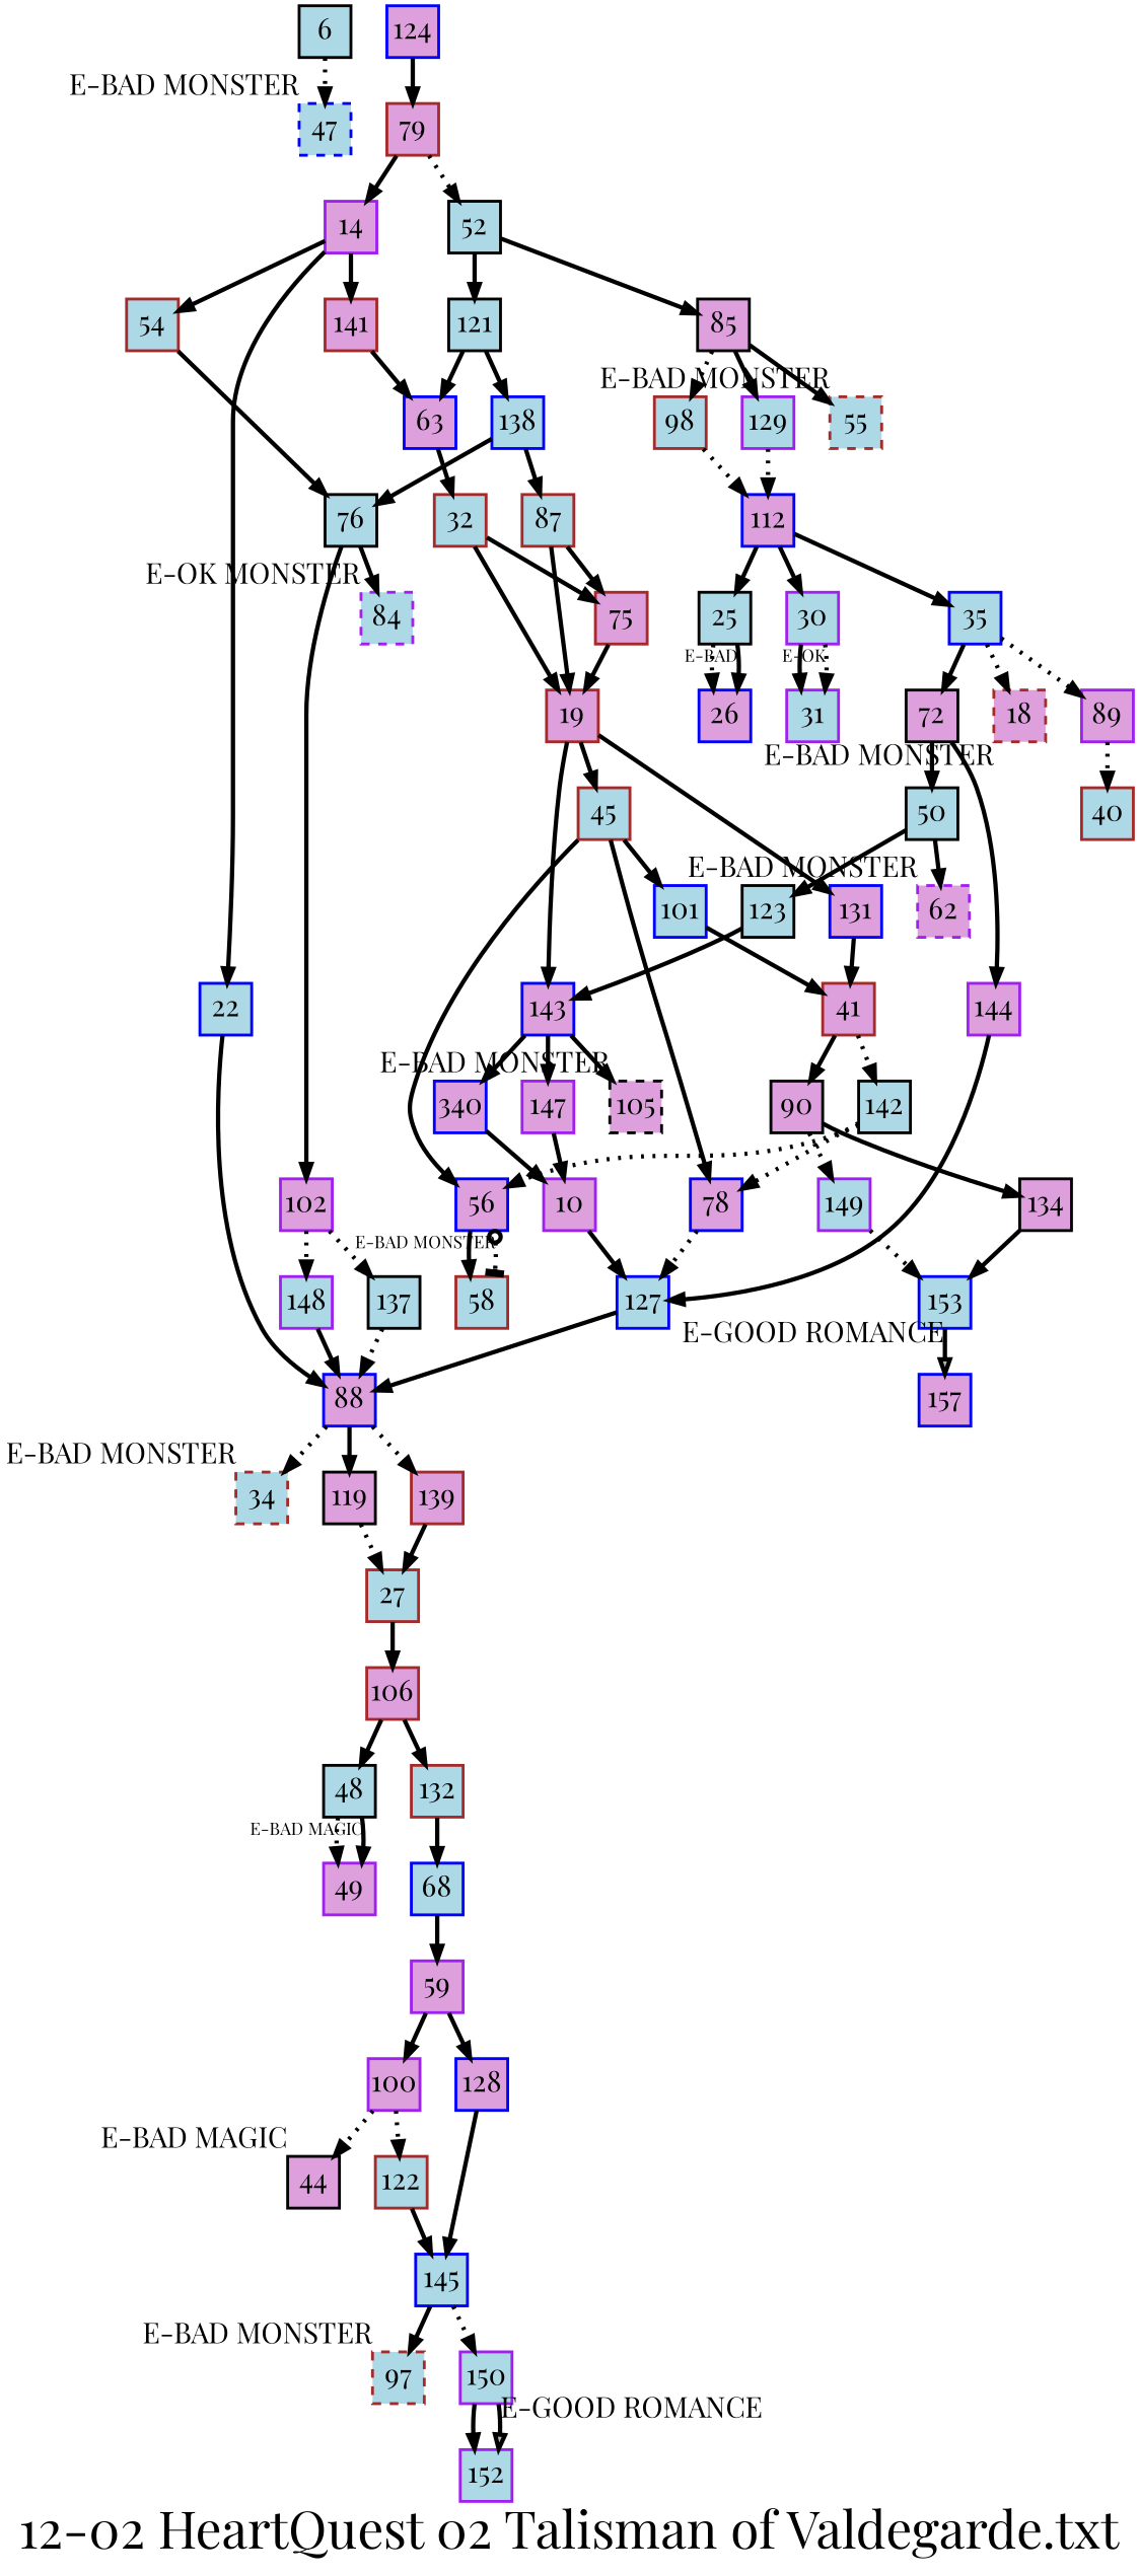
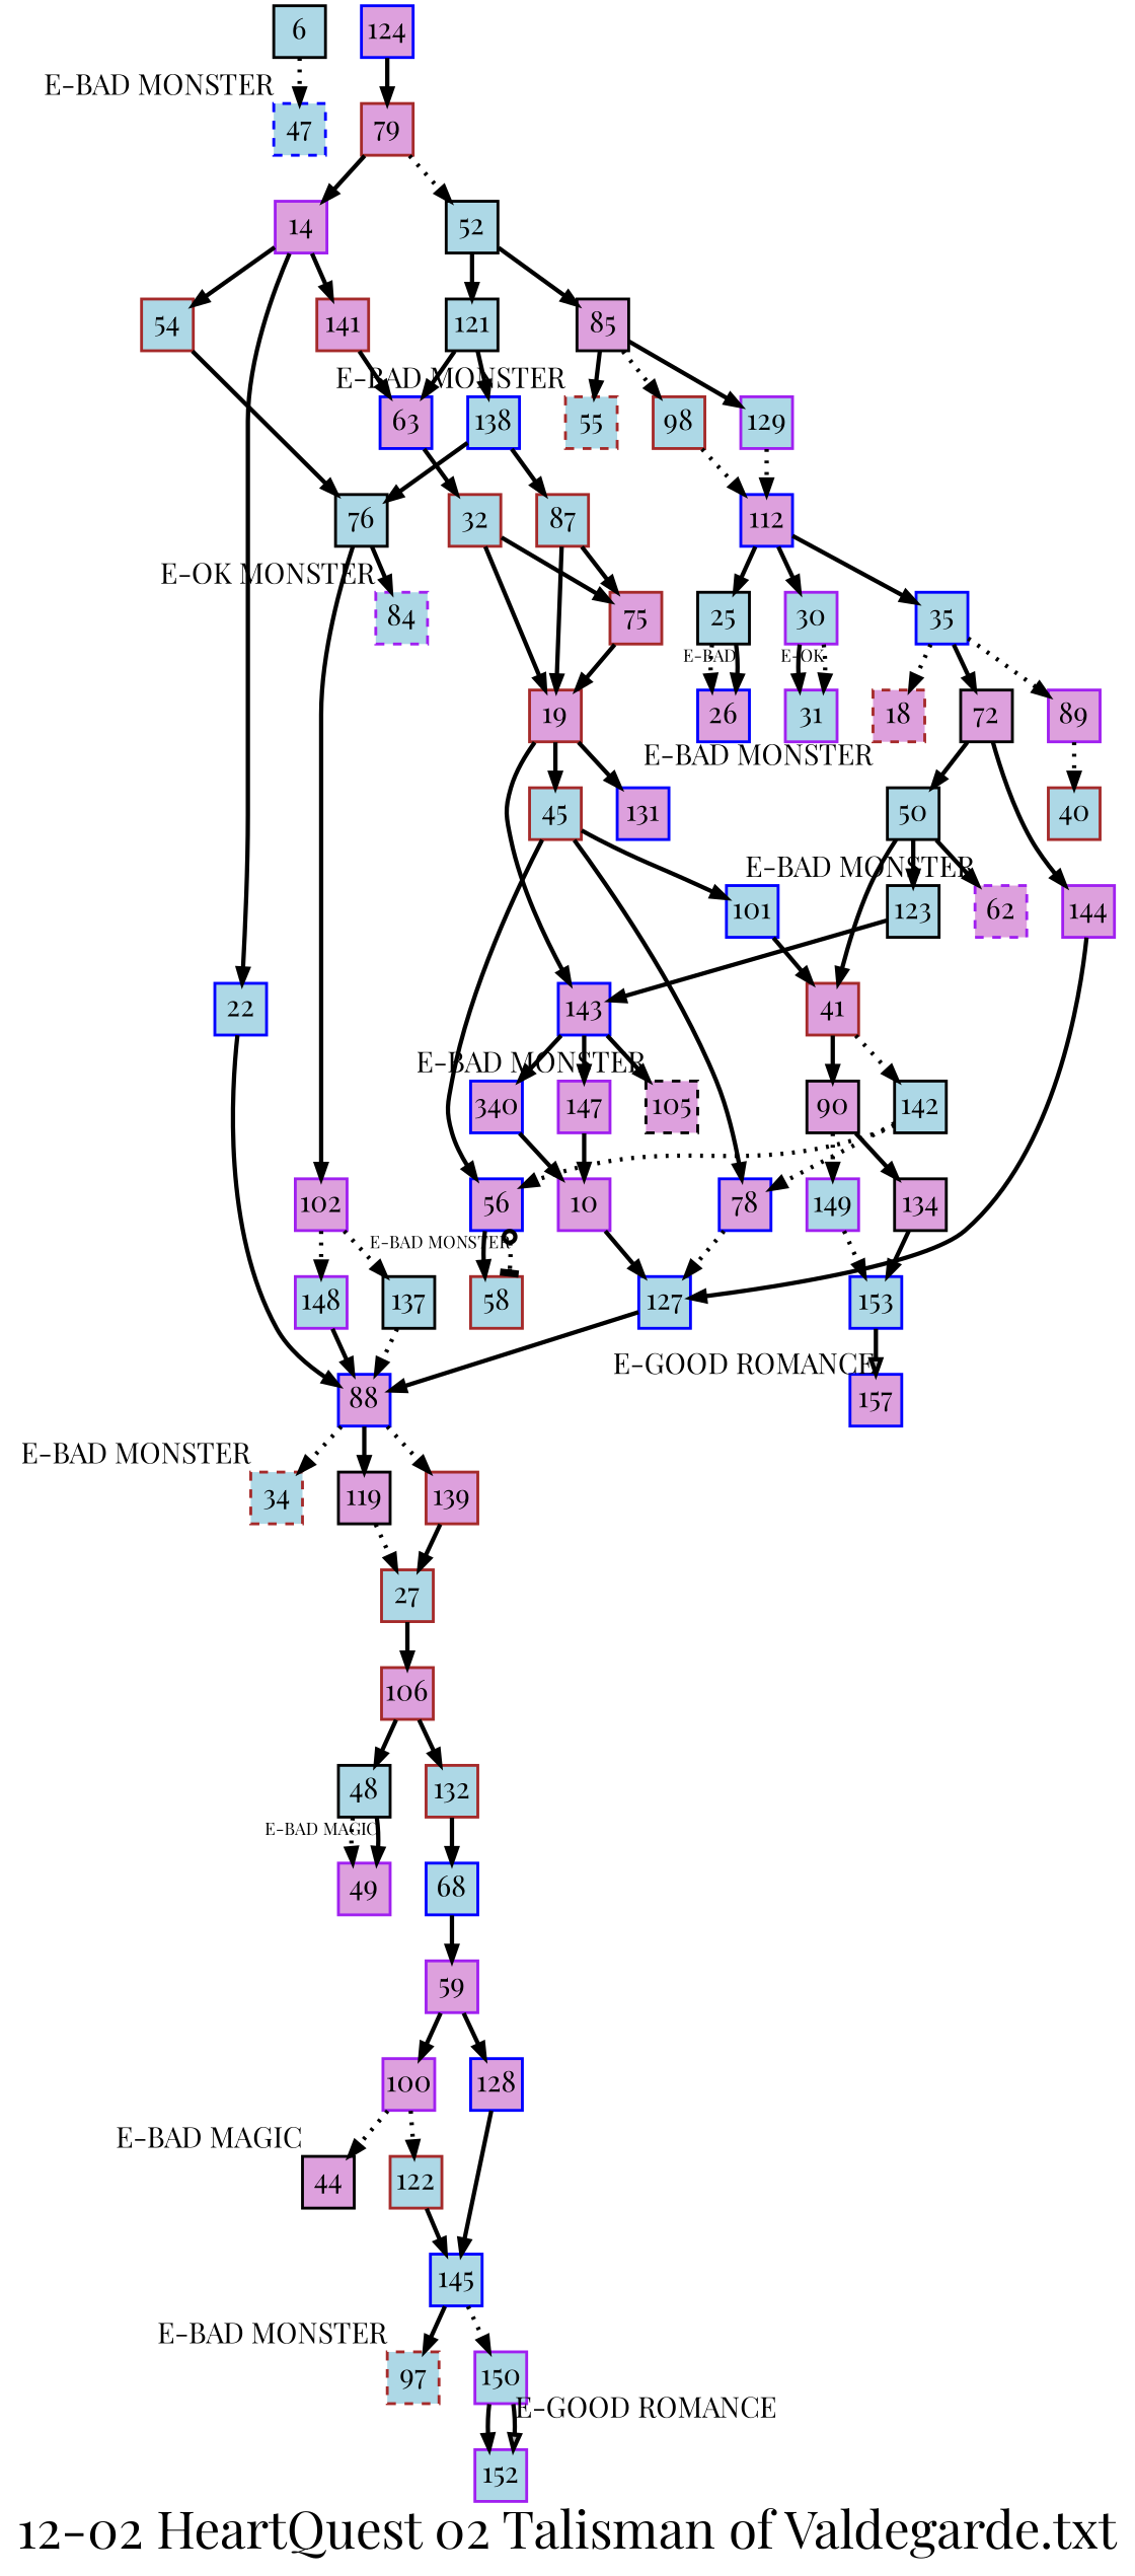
  digraph {
    fontname="Playfair Display"
    fontsize=36
    label="12-02 HeartQuest 02 Talisman of Valdegarde.txt"
    nodesep=0.35
    ordering=out
    rankdir=TB
    ranksep=0.45
    node [color=blue fillcolor=lightblue fixedsize=true fontname="Playfair Display" fontsize=20 labelfloat=true margin="0,0" penwidth=2 regular=true shape=rect style=filled]
    edge [fontname="Playfair Display" fontsize=12 labelfloat=true penwidth=3 style=bold]
    47 [arrowhead=tee arrowtail=odot dir=both style="dashed,filled" xlabel="E-BAD MONSTER"]
    6 [color=black]
    124 [fillcolor=plum]
    79 [color=brown fillcolor=plum]
    14 [color=purple fillcolor=plum]
    52 [color=black]
    10 [color=purple fillcolor=plum]
    127
    88 [fillcolor=plum]
    34 [arrowhead=tee arrowtail=odot color=brown dir=both style="dashed,filled" xlabel="E-BAD MONSTER"]
    119 [color=black fillcolor=plum]
    139 [color=brown fillcolor=plum]
    54 [color=brown]
    22
    141 [color=brown fillcolor=plum]
    76 [color=black]
    63 [fillcolor=plum]
    102 [color=purple fillcolor=plum]
    84 [arrowhead=tee arrowtail=odot color=purple dir=both style="dashed,filled" xlabel="E-OK MONSTER"]
    32 [color=brown]
    18 [arrowhead=tee arrowtail=odot color=brown dir=both fillcolor=plum style="dashed,filled" xlabel="E-BAD MONSTER"]
    19 [color=brown fillcolor=plum]
    143 [fillcolor=plum]
    45 [color=brown]
    131 [fillcolor=plum]
    105 [arrowhead=tee arrowtail=odot color=black dir=both fillcolor=plum style="dashed,filled" xlabel="E-BAD MONSTER"]
    n27 [fillcolor=plum label=340]
    147 [color=purple fillcolor=plum]
    56 [fillcolor=plum]
    78 [fillcolor=plum]
    101
    41 [color=brown fillcolor=plum]
    58 [color=brown]
    90 [color=black fillcolor=plum]
    142 [color=black]
    27 [color=brown]
    25 [color=black]
    26 [fillcolor=plum]
    106 [color=brown fillcolor=plum]
    48 [color=black]
    132 [color=brown]
    49 [color=purple fillcolor=plum]
    68
    30 [color=purple]
    31 [color=purple]
    75 [color=brown fillcolor=plum]
    35
    72 [color=black fillcolor=plum]
    89 [color=purple fillcolor=plum]
    50 [color=black]
    144 [color=purple fillcolor=plum]
    40 [color=brown]
    123 [color=black]
    62 [arrowhead=tee arrowtail=odot color=purple dir=both fillcolor=plum style="dashed,filled" xlabel="E-BAD MONSTER"]
    149 [color=purple]
    134 [color=black fillcolor=plum]
    153
    44 [color=black fillcolor=plum xlabel="E-BAD MAGIC"]
    121 [color=black]
    85 [color=black fillcolor=plum]
    138
    55 [arrowhead=tee arrowtail=odot color=brown dir=both style="dashed,filled" xlabel="E-BAD MONSTER"]
    98 [color=brown]
    129 [color=purple]
    87 [color=brown]
    112 [fillcolor=plum]
    148 [color=purple]
    137 [color=black]
    59 [color=purple fillcolor=plum]
    100 [color=purple fillcolor=plum]
    128 [fillcolor=plum]
    122 [color=brown]
    145
    97 [arrowhead=tee arrowtail=odot color=brown dir=both style="dashed,filled" xlabel="E-BAD MONSTER"]
    150 [color=purple]
    157 [fillcolor=plum]
    152 [color=purple]
    6 -> 47 [style=dotted]
    124 -> 79
    79 -> 14
    79 -> 52 [style=dotted]
    14 -> 54 [style=solid]
    14 -> 22 [style=solid]
    14 -> 141
    52 -> 121
    52 -> 85
    10 -> 127 [style=solid]
    127 -> 88 [style=solid]
    88 -> 34 [style=dotted]
    88 -> 119
    88 -> 139 [style=dotted]
    119 -> 27 [style=dotted]
    139 -> 27 [style=solid]
    54 -> 76 [style=solid]
    22 -> 88
    141 -> 63 [style=solid]
    76 -> 102
    76 -> 84 [style=solid]
    63 -> 32
    102 -> 148 [style=dotted]
    102 -> 137 [style=dotted]
    32 -> 19
    32 -> 75 [style=solid]
    19 -> 143
    19 -> 45 [style=solid]
    19 -> 131
    143 -> 105 [style=solid]
    143 -> n27 [style=solid]
    143 -> 147 [style=solid]
    45 -> 56
    45 -> 78 [style=solid]
    45 -> 101 [style=solid]
-   131 -> 41 [style=solid]
+   50 -> 41 [style=solid]
    n27 -> 10
    147 -> 10
    56 -> 58
    56 -> 58 [arrowhead=tee arrowtail=odot dir=both style=dotted xlabel="E-BAD MONSTER"]
    78 -> 127 [style=dotted]
    101 -> 41 [style=solid]
    41 -> 90 [style=solid]
    41 -> 142 [style=dotted]
    90 -> 149 [style=dotted]
    90 -> 134 [style=solid]
    142 -> 56 [style=dotted]
    142 -> 78 [style=dotted]
    27 -> 106 [style=solid]
    25 -> 26 [style=dotted]
    25 -> 26 [xlabel="E-BAD"]
    106 -> 48
    106 -> 132
    48 -> 49 [style=dotted]
    48 -> 49 [style=solid xlabel="E-BAD MAGIC"]
    132 -> 68
    68 -> 59
    30 -> 31
    30 -> 31 [style=dotted xlabel="E-OK"]
    75 -> 19
    35 -> 18 [style=dotted]
    35 -> 72 [style=solid]
    35 -> 89 [style=dotted]
    72 -> 50
    72 -> 144
    89 -> 40 [style=dotted]
    50 -> 123 [style=solid]
    50 -> 62 [style=solid]
    144 -> 127 [style=solid]
    123 -> 143
    149 -> 153 [style=dotted]
    134 -> 153 [style=solid]
    153 -> 157 [fillcolor=grey70 fontsize=20 shape=Msquare xlabel="E-GOOD ROMANCE"]
    121 -> 63
    121 -> 138 [style=solid]
    85 -> 55 [style=solid]
    85 -> 98 [style=dotted]
    85 -> 129 [style=solid]
    138 -> 76 [style=solid]
    138 -> 87
    98 -> 112 [style=dotted]
    129 -> 112 [style=dotted]
    87 -> 19 [style=solid]
    87 -> 75
    112 -> 25 [style=solid]
    112 -> 30
    112 -> 35 [style=solid]
    148 -> 88 [style=solid]
    137 -> 88 [style=dotted]
    59 -> 100
    59 -> 128
    100 -> 44 [style=dotted]
    100 -> 122 [style=dotted]
    128 -> 145 [style=solid]
    122 -> 145
    145 -> 97
    145 -> 150 [style=dotted]
    150 -> 152
    150 -> 152 [fillcolor=grey70 fontsize=20 shape=Msquare xlabel="E-GOOD ROMANCE"]
  }
